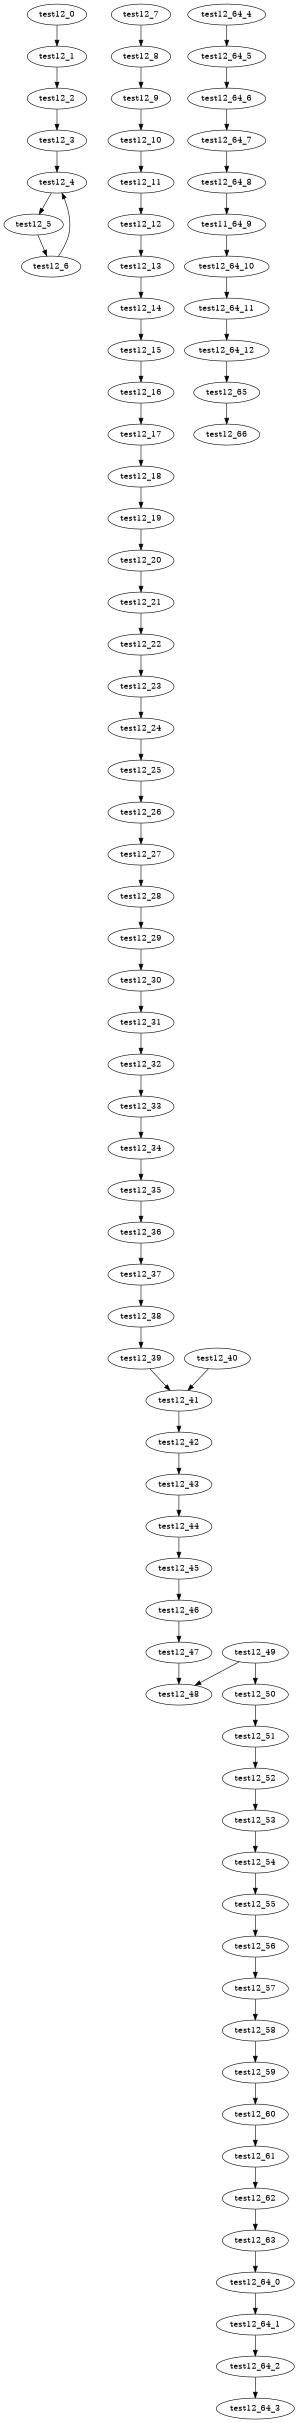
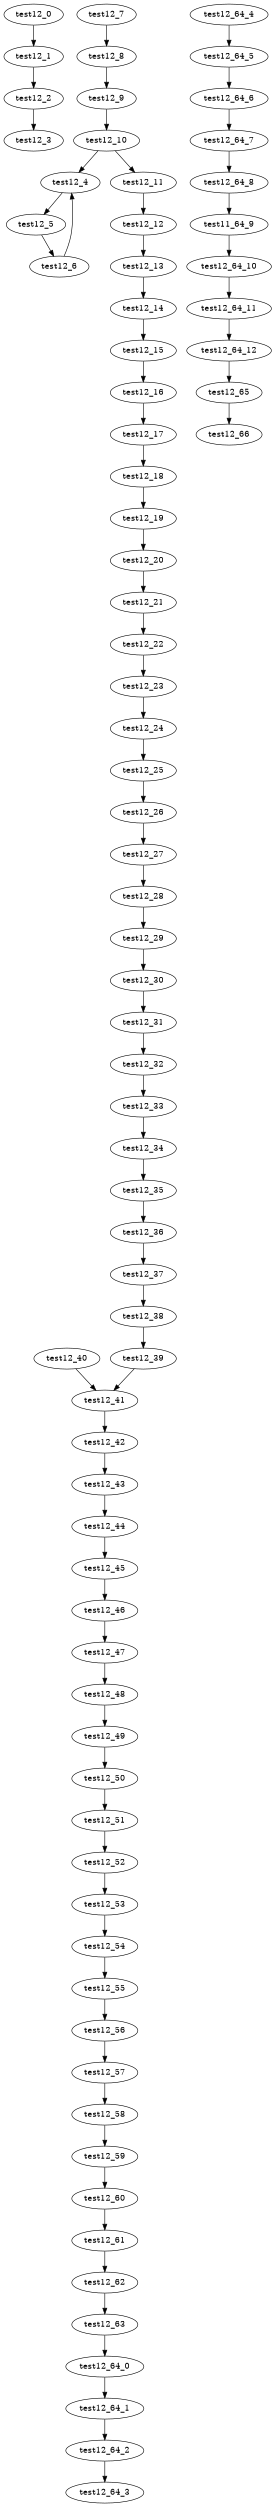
  digraph {
    test12_0
    test12_1
    test12_2
    test12_3
    test12_4
    test12_5
    test12_6
    test12_7
    test12_8
    test12_9
    test12_10
    test12_11
    test12_12
    test12_13
    test12_14
    test12_15
    test12_16
    test12_17
    test12_18
    test12_19
    test12_20
    test12_21
    test12_22
    test12_23
    test12_24
    test12_25
    test12_26
    test12_27
    test12_28
    test12_29
    test12_30
    test12_31
    test12_32
    test12_33
    test12_34
    test12_35
    test12_36
    test12_37
    test12_38
    test12_39
    test12_41
    test12_40
    test12_42
    test12_43
    test12_44
    test12_45
    test12_46
    test12_47
    test12_48
    test12_49
    test12_50
    test12_51
    test12_52
    test12_53
    test12_54
    test12_55
    test12_56
    test12_57
    test12_58
    test12_59
    test12_60
    test12_61
    test12_62
    test12_63
    test12_64_0
    test12_64_1
    test12_64_2
    test12_64_3
    test12_64_4
    test12_64_5
    test12_64_6
    test12_64_7
    test12_64_8
    n74 [label=test11_64_9]
    test12_64_10
    test12_64_11
    test12_64_12
    test12_65
    test12_66
    test12_0 -> test12_1
    test12_1 -> test12_2
    test12_2 -> test12_3
-   test12_3 -> test12_4
+   test12_10 -> test12_4
    test12_4 -> test12_5
    test12_5 -> test12_6
    test12_6 -> test12_4
    test12_7 -> test12_8
    test12_8 -> test12_9
    test12_9 -> test12_10
    test12_10 -> test12_11
    test12_11 -> test12_12
    test12_12 -> test12_13
    test12_13 -> test12_14
    test12_14 -> test12_15
    test12_15 -> test12_16
    test12_16 -> test12_17
    test12_17 -> test12_18
    test12_18 -> test12_19
    test12_19 -> test12_20
    test12_20 -> test12_21
    test12_21 -> test12_22
    test12_22 -> test12_23
    test12_23 -> test12_24
    test12_24 -> test12_25
    test12_25 -> test12_26
    test12_26 -> test12_27
    test12_27 -> test12_28
    test12_28 -> test12_29
    test12_29 -> test12_30
    test12_30 -> test12_31
    test12_31 -> test12_32
    test12_32 -> test12_33
    test12_33 -> test12_34
    test12_34 -> test12_35
    test12_35 -> test12_36
    test12_36 -> test12_37
    test12_37 -> test12_38
    test12_38 -> test12_39
    test12_39 -> test12_41
    test12_41 -> test12_42
    test12_40 -> test12_41
    test12_42 -> test12_43
    test12_43 -> test12_44
    test12_44 -> test12_45
    test12_45 -> test12_46
    test12_46 -> test12_47
    test12_47 -> test12_48
-   test12_49 -> test12_48
+   test12_48 -> test12_49
    test12_49 -> test12_50
    test12_50 -> test12_51
    test12_51 -> test12_52
    test12_52 -> test12_53
    test12_53 -> test12_54
    test12_54 -> test12_55
    test12_55 -> test12_56
    test12_56 -> test12_57
    test12_57 -> test12_58
    test12_58 -> test12_59
    test12_59 -> test12_60
    test12_60 -> test12_61
    test12_61 -> test12_62
    test12_62 -> test12_63
    test12_63 -> test12_64_0
    test12_64_0 -> test12_64_1
    test12_64_1 -> test12_64_2
    test12_64_2 -> test12_64_3
    test12_64_4 -> test12_64_5
    test12_64_5 -> test12_64_6
    test12_64_6 -> test12_64_7
    test12_64_7 -> test12_64_8
    test12_64_8 -> n74
    n74 -> test12_64_10
    test12_64_10 -> test12_64_11
    test12_64_11 -> test12_64_12
    test12_64_12 -> test12_65
    test12_65 -> test12_66
  }
